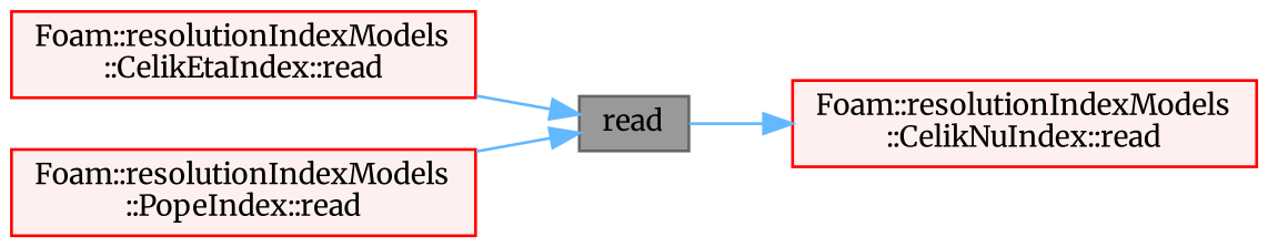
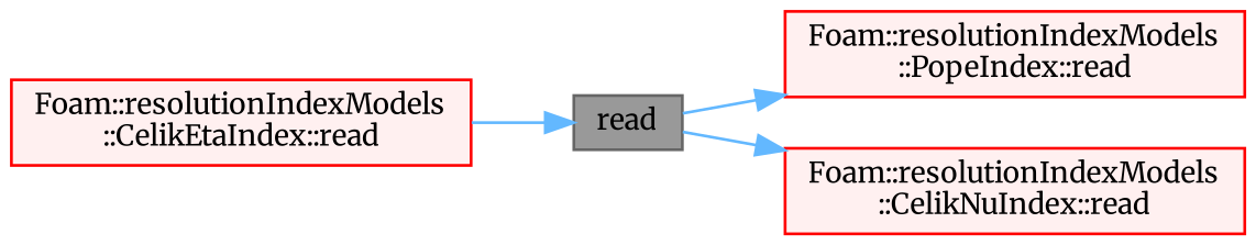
  digraph {
    fontname=Merriweather
    rankdir=RL
    node [color=red fillcolor="#FFF0F0" fontname=Merriweather fontsize=10 shape=box style=filled]
    edge [color=steelblue1 dir=back fontname=Merriweather fontsize=10 labelfontname=Helvetica labelfontsize=10 style=solid]
    n1 [color=gray40 fillcolor=grey60 fontcolor=black height=0.2 label=read width=0.4]
    n2 [height=0.2 label="Foam::resolutionIndexModels\l::CelikEtaIndex::read" width=0.4]
    n3 [height=0.2 label="Foam::resolutionIndexModels\l::PopeIndex::read" width=0.4]
    n4 [height=0.2 label="Foam::resolutionIndexModels\l::CelikNuIndex::read" width=0.4]
    n1 -> n2
-   n1 -> n3
+   n3 -> n1
    n4 -> n1
  }
